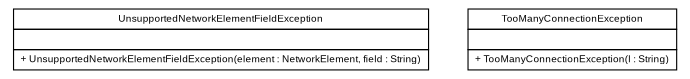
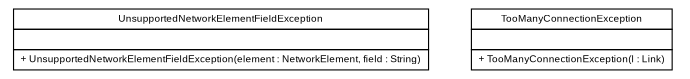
  digraph {
    nodesep=0.25
    ranksep=0.5
    node [fontcolor=black fontname=arial fontsize=9.0 shape=plaintext]
    n1 [label=<<table title="es.upm.dit.gsi.shanks.model.element.exception.UnsupportedNetworkElementFieldException" border="0" cellborder="1" cellspacing="0" cellpadding="2" port="p" href="./UnsupportedNetworkElementFieldException.html"> 		<tr><td><table border="0" cellspacing="0" cellpadding="1"> <tr><td align="center" balign="center"> UnsupportedNetworkElementFieldException </td></tr> 		</table></td></tr> 		<tr><td><table border="0" cellspacing="0" cellpadding="1"> <tr><td align="left" balign="left">  </td></tr> 		</table></td></tr> 		<tr><td><table border="0" cellspacing="0" cellpadding="1"> <tr><td align="left" balign="left"> + UnsupportedNetworkElementFieldException(element : NetworkElement, field : String) </td></tr> 		</table></td></tr> 		</table>>]
-   n2 [label=<<table title="es.upm.dit.gsi.shanks.model.element.exception.TooManyConnectionException" border="0" cellborder="1" cellspacing="0" cellpadding="2" port="p" href="./TooManyConnectionException.html"> 		<tr><td><table border="0" cellspacing="0" cellpadding="1"> <tr><td align="center" balign="center"> TooManyConnectionException </td></tr> 		</table></td></tr> 		<tr><td><table border="0" cellspacing="0" cellpadding="1"> <tr><td align="left" balign="left">  </td></tr> 		</table></td></tr> 		<tr><td><table border="0" cellspacing="0" cellpadding="1"> <tr><td align="left" balign="left"> + TooManyConnectionException(l : String) </td></tr> 		</table></td></tr> 		</table>>]
+   n2 [label=<<table title="es.upm.dit.gsi.shanks.model.element.exception.TooManyConnectionException" border="0" cellborder="1" cellspacing="0" cellpadding="2" port="p" href="./TooManyConnectionException.html"> 		<tr><td><table border="0" cellspacing="0" cellpadding="1"> <tr><td align="center" balign="center"> TooManyConnectionException </td></tr> 		</table></td></tr> 		<tr><td><table border="0" cellspacing="0" cellpadding="1"> <tr><td align="left" balign="left">  </td></tr> 		</table></td></tr> 		<tr><td><table border="0" cellspacing="0" cellpadding="1"> <tr><td align="left" balign="left"> + TooManyConnectionException(l : Link) </td></tr> 		</table></td></tr> 		</table>>]
  }
